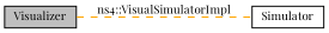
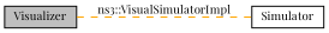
  digraph {
    rankdir=LR
    fontname="Playfair Display"
    node [color=black fontname="Playfair Display" fontsize=10 shape=record style=filled]
    n1 [fillcolor=white height=0.2 label=Simulator width=0.4]
    n2 [fillcolor=grey75 fontcolor=black height=0.2 label=Visualizer width=0.4]
-   n2 -> n1 [color=orange dir=none fontname="Playfair Display" fontsize=10 label="ns4::VisualSimulatorImpl" labelfontname=Helvetica labelfontsize=10 shape=plaintext style=dashed]
+   n2 -> n1 [color=orange dir=none fontname="Playfair Display" fontsize=10 label="ns3::VisualSimulatorImpl" labelfontname=Helvetica labelfontsize=10 shape=plaintext style=dashed]
  }
